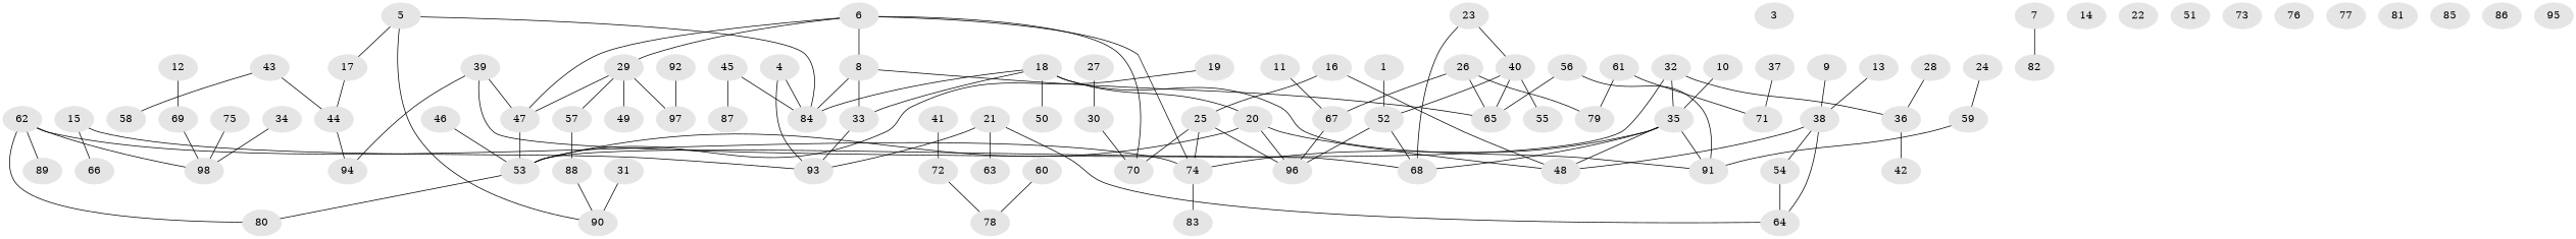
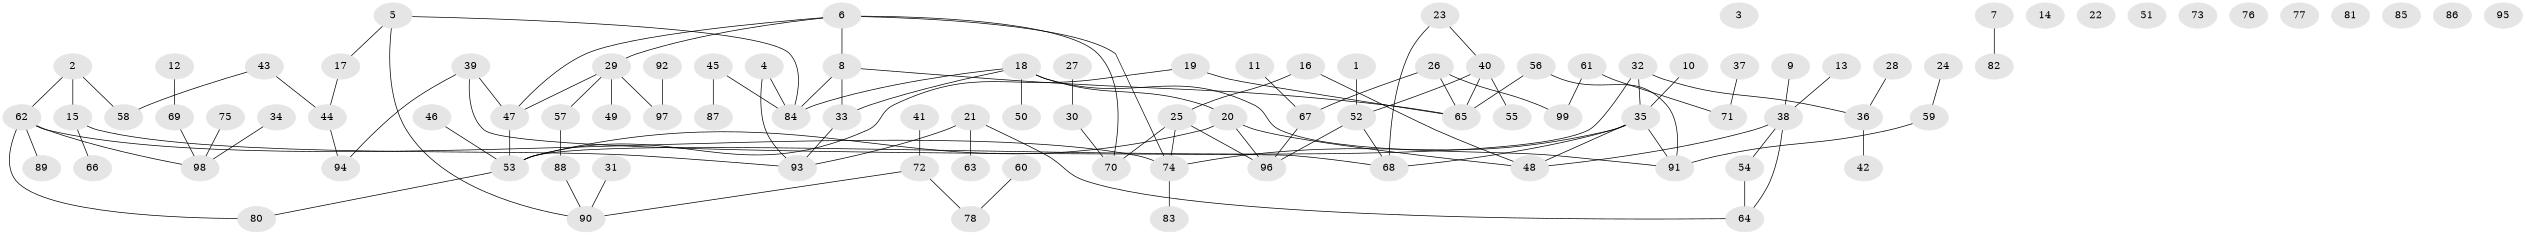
  graph {
    node [color=gray90 style=filled]
    1
    52
    96
    68
+   2
    15
    58
    62
    93
    66
    74
    98
    80
    89
    3
    4
    84
    5
    17
    90
    44
    6
    8
    29
    47
    70
    33
    65
    49
    57
    97
    53
    83
    7
    82
    9
    38
    48
    64
    54
    10
    35
    91
    11
    67
    12
    69
    13
    14
    16
    25
    94
    18
    20
    50
    19
    21
    63
    22
    23
    40
    55
    24
    59
    28
    36
    26
-   79
+   79 [label=99]
    27
    30
    42
    88
    31
    32
    34
    37
    71
    39
    41
    72
    78
    43
    45
    87
    46
    51
    56
    60
    61
    73
    75
    76
    77
    81
    85
    86
    92
    95
    1 -- 52
    52 -- 96
    52 -- 68
+   2 -- 15
+   2 -- 58
+   2 -- 62
    15 -- 93
    15 -- 66
    62 -- 74
    62 -- 98
    62 -- 80
    62 -- 89
    74 -- 83
    4 -- 93
    4 -- 84
    5 -- 84
    5 -- 17
    5 -- 90
    17 -- 44
    44 -- 94
    6 -- 74
    6 -- 8
    6 -- 29
    6 -- 47
    6 -- 70
    8 -- 84
    8 -- 33
    8 -- 65
    29 -- 47
    29 -- 49
    29 -- 57
    29 -- 97
    47 -- 53
    33 -- 93
    57 -- 88
    53 -- 80
    7 -- 82
    9 -- 38
    38 -- 48
    38 -- 64
    38 -- 54
    54 -- 64
    10 -- 35
    35 -- 68
    35 -- 74
    35 -- 48
    35 -- 91
    11 -- 67
    67 -- 96
    12 -- 69
    69 -- 98
    13 -- 38
    16 -- 48
    16 -- 25
    25 -- 96
    25 -- 74
    25 -- 70
    18 -- 84
    18 -- 33
    18 -- 91
    18 -- 20
    18 -- 50
    20 -- 96
    20 -- 53
    20 -- 48
+   19 -- 65
    19 -- 53
    21 -- 93
    21 -- 64
    21 -- 63
    23 -- 68
    23 -- 40
    40 -- 52
    40 -- 65
    40 -- 55
    24 -- 59
    59 -- 91
    28 -- 36
    36 -- 42
    26 -- 65
    26 -- 67
    26 -- 79
    27 -- 30
    30 -- 70
    88 -- 90
    31 -- 90
    32 -- 53
    32 -- 35
    32 -- 36
    34 -- 98
    37 -- 71
    39 -- 68
    39 -- 47
    39 -- 94
    41 -- 72
+   72 -- 90
    72 -- 78
    43 -- 58
    43 -- 44
    45 -- 84
    45 -- 87
    46 -- 53
    56 -- 65
    56 -- 91
    60 -- 78
    61 -- 79
    61 -- 71
    75 -- 98
    92 -- 97
  }
